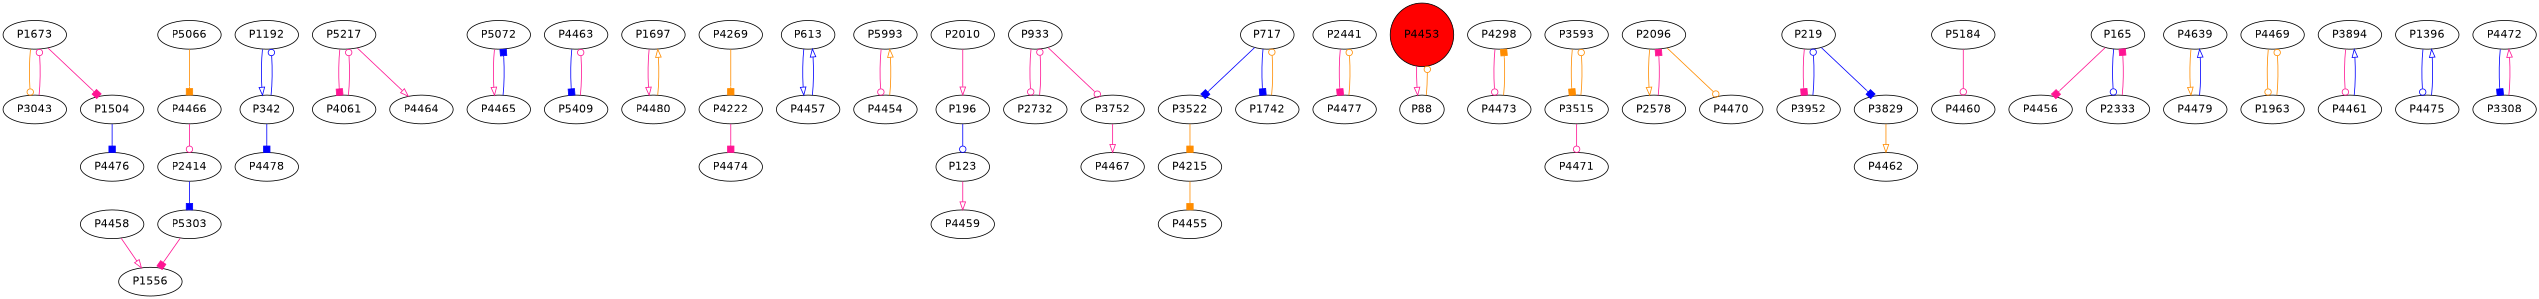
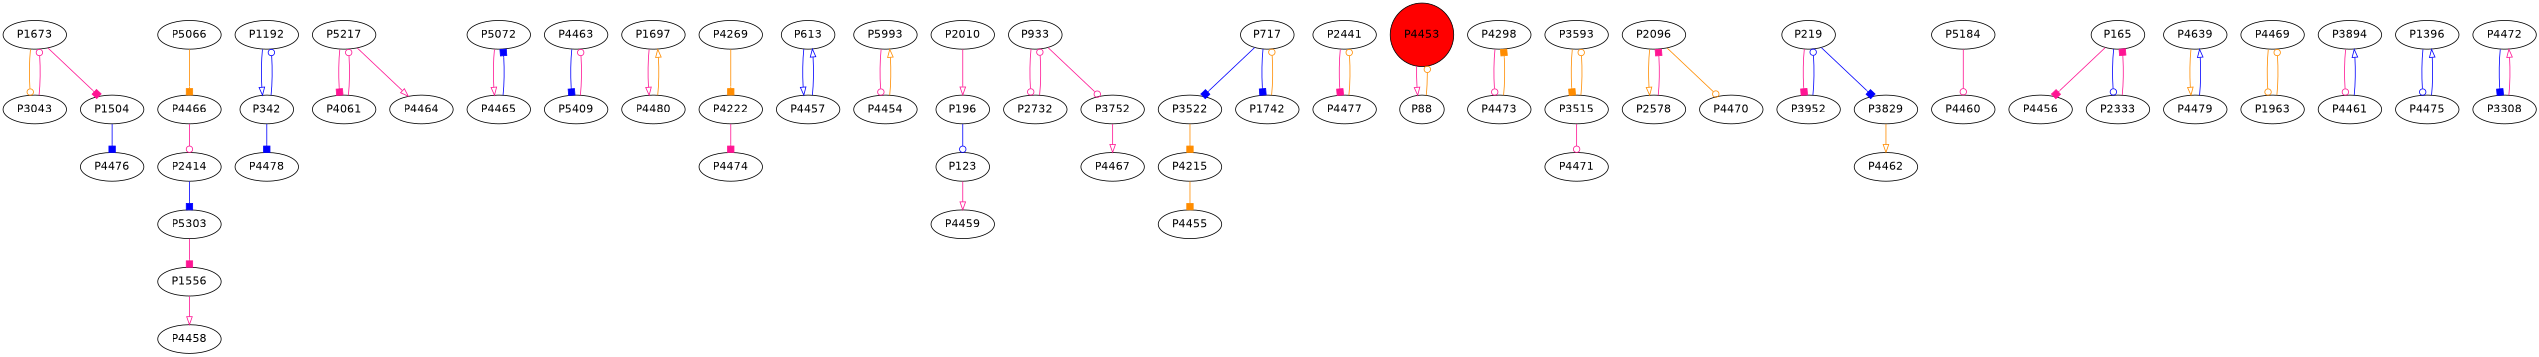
  digraph {
    fontname="DejaVu Sans"
    node [fontname="DejaVu Sans"]
    edge [arrowhead=odot color=deeppink fontname="DejaVu Sans"]
    P1673
    P3043
    P1504
    P4476
    P5303
    P1556
    P4458
    P5066
    P4466
    P2414
    P1192
    P342
    P4478
    P5217
    P4061
    P4464
    P5072
    P4465
    P4463
    P5409
    P1697
    P4480
    P4269
    P4222
    P4474
    P613
    P4457
    n28 [label=P5993]
    P4454
    P123
    P4459
    P196
    P933
    P2732
    P3752
    P4467
    P4215
    P4455
    P2441
    P4477
    P4453 [fillcolor=red shape=circle style=filled]
    P88
    P4298
    P4473
    P3593
    P3515
    P4471
    P2096
    P2578
    P4470
    P3829
    P4462
    P5184
    P4460
    P165
    P4456
    P2333
    P4639
    P4479
    P2010
    P4469
    P1963
    P717
    P3522
    P1742
    P3952
    P219
    P3894
    P4461
    P1396
    P4475
    P4472
    P3308
    P1673 -> P3043 [color=darkorange]
    P1673 -> P1504 [arrowhead=box]
    P3043 -> P1673
    P1504 -> P4476 [arrowhead=box color=blue]
    P5303 -> P1556 [arrowhead=box]
-   P4458 -> P1556 [arrowhead=onormal]
+   P1556 -> P4458 [arrowhead=onormal]
    P5066 -> P4466 [arrowhead=box color=darkorange]
    P4466 -> P2414
    P2414 -> P5303 [arrowhead=box color=blue]
    P1192 -> P342 [arrowhead=onormal color=blue]
    P342 -> P1192 [color=blue]
    P342 -> P4478 [arrowhead=box color=blue]
    P5217 -> P4061 [arrowhead=box]
    P5217 -> P4464 [arrowhead=onormal]
    P4061 -> P5217
    P5072 -> P4465 [arrowhead=onormal]
    P4465 -> P5072 [arrowhead=box color=blue]
    P4463 -> P5409 [arrowhead=box color=blue]
    P5409 -> P4463
    P1697 -> P4480 [arrowhead=onormal]
    P4480 -> P1697 [arrowhead=onormal color=darkorange]
    P4269 -> P4222 [arrowhead=box color=darkorange]
    P4222 -> P4474 [arrowhead=box]
    P613 -> P4457 [arrowhead=onormal color=blue]
    P4457 -> P613 [arrowhead=onormal color=blue]
    n28 -> P4454
    P4454 -> n28 [arrowhead=onormal color=darkorange]
    P123 -> P4459 [arrowhead=onormal]
    P196 -> P123 [color=blue]
    P933 -> P2732
    P933 -> P3752
    P2732 -> P933
    P3752 -> P4467 [arrowhead=onormal]
    P4215 -> P4455 [arrowhead=box color=darkorange]
    P2441 -> P4477 [arrowhead=box]
    P4477 -> P2441 [color=darkorange]
    P4453 -> P88 [arrowhead=onormal]
    P88 -> P4453 [color=darkorange]
    P4298 -> P4473
    P4473 -> P4298 [arrowhead=box color=darkorange]
    P3593 -> P3515 [arrowhead=box color=darkorange]
    P3515 -> P3593 [color=darkorange]
    P3515 -> P4471
    P2096 -> P2578 [arrowhead=onormal color=darkorange]
    P2096 -> P4470 [color=darkorange]
    P2578 -> P2096 [arrowhead=box]
    P3829 -> P4462 [arrowhead=onormal color=darkorange]
    P5184 -> P4460
    P165 -> P4456 [arrowhead=box]
    P165 -> P2333 [color=blue]
    P2333 -> P165 [arrowhead=box]
    P4639 -> P4479 [arrowhead=onormal color=darkorange]
    P4479 -> P4639 [arrowhead=onormal color=blue]
    P2010 -> P196 [arrowhead=onormal]
    P4469 -> P1963 [color=darkorange]
    P1963 -> P4469 [color=darkorange]
    P717 -> P3522 [arrowhead=box color=blue]
    P717 -> P1742 [arrowhead=box color=blue]
    P3522 -> P4215 [arrowhead=box color=darkorange]
    P1742 -> P717 [color=darkorange]
    P3952 -> P219 [color=blue]
    P219 -> P3829 [arrowhead=box color=blue]
    P219 -> P3952 [arrowhead=box]
    P3894 -> P4461
    P4461 -> P3894 [arrowhead=onormal color=blue]
    P1396 -> P4475 [color=blue]
    P4475 -> P1396 [arrowhead=onormal color=blue]
    P4472 -> P3308 [arrowhead=box color=blue]
    P3308 -> P4472 [arrowhead=onormal]
  }
